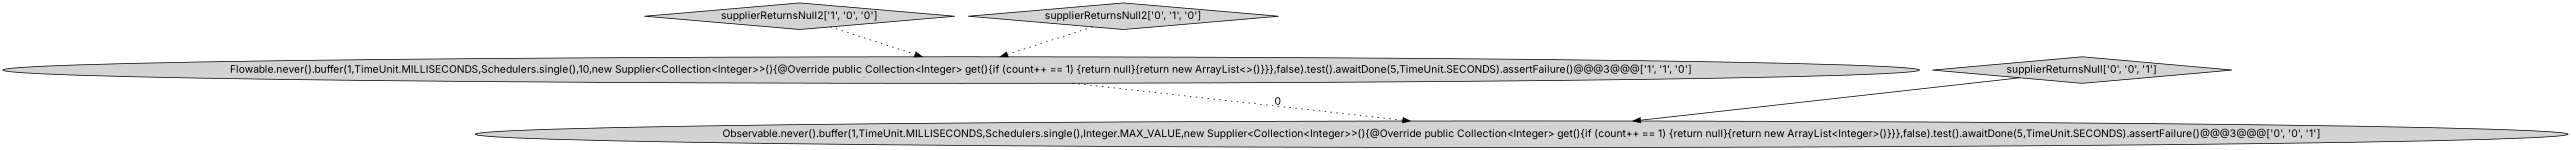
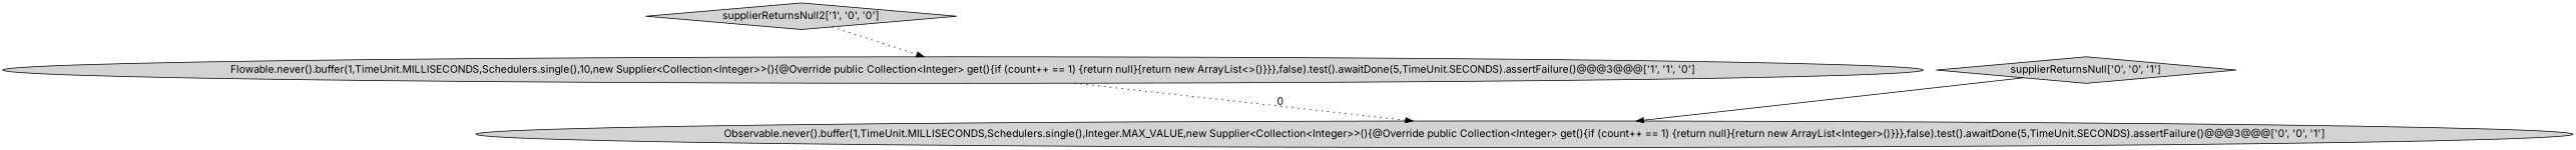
  digraph {
    fontname=Inter
    node [fillcolor=lightgray shape=diamond style=filled fontname=Inter]
    edge [style=dotted fontname=Inter]
    n1 [label="supplierReturnsNull2['1', '0', '0']"]
    n2 [label="Flowable.never().buffer(1,TimeUnit.MILLISECONDS,Schedulers.single(),10,new Supplier<Collection<Integer>>(){@Override public Collection<Integer> get(){if (count++ == 1) {return null}{return new ArrayList<>()}}},false).test().awaitDone(5,TimeUnit.SECONDS).assertFailure()@@@3@@@['1', '1', '0']" shape=ellipse]
    n3 [label="supplierReturnsNull['0', '0', '1']"]
    n4 [label="Observable.never().buffer(1,TimeUnit.MILLISECONDS,Schedulers.single(),Integer.MAX_VALUE,new Supplier<Collection<Integer>>(){@Override public Collection<Integer> get(){if (count++ == 1) {return null}{return new ArrayList<Integer>()}}},false).test().awaitDone(5,TimeUnit.SECONDS).assertFailure()@@@3@@@['0', '0', '1']" shape=ellipse]
-   n5 [label="supplierReturnsNull2['0', '1', '0']"]
    n1 -> n2
    n2 -> n4 [label=0]
    n3 -> n4 [style=solid]
-   n5 -> n2
  }
